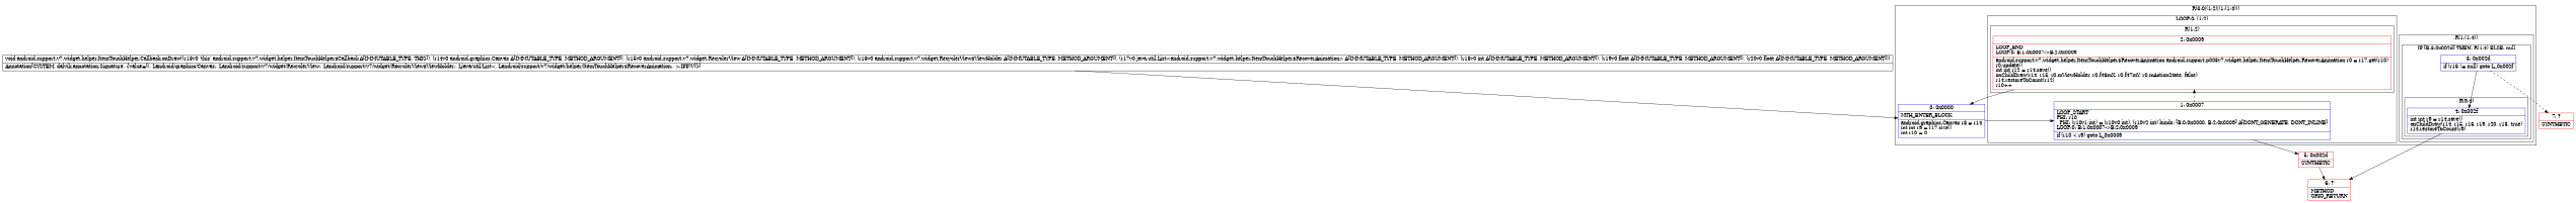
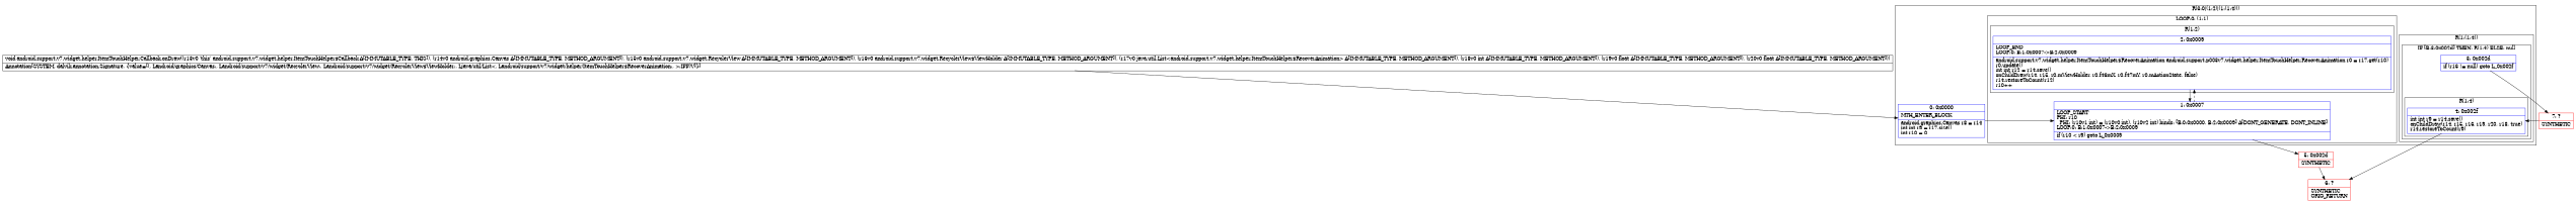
  digraph {
    node [color=blue shape=record]
-   n1 [color=red label="{2\:\ 0x0009|LOOP_END\lLOOP:0: B:1:0x0007\-\>B:2:0x0009\l|android.support.v7.widget.helper.ItemTouchHelper$RecoverAnimation android.support.p003v7.widget.helper.ItemTouchHelper.RecoverAnimation r0 = r17.get(r10)\lr0.update()\lint int r12 = r14.save()\lonChildDraw(r14, r15, r0.mViewHolder, r0.f46mX, r0.f47mY, r0.mActionState, false)\lr14.restoreToCount(r12)\lr10++\l}"]
+   n1 [label="{2\:\ 0x0009|LOOP_END\lLOOP:0: B:1:0x0007\-\>B:2:0x0009\l|android.support.v7.widget.helper.ItemTouchHelper$RecoverAnimation android.support.p003v7.widget.helper.ItemTouchHelper.RecoverAnimation r0 = r17.get(r10)\lr0.update()\lint int r12 = r14.save()\lonChildDraw(r14, r15, r0.mViewHolder, r0.f46mX, r0.f47mY, r0.mActionState, false)\lr14.restoreToCount(r12)\lr10++\l}"]
    n2 [label="{1\:\ 0x0007|LOOP_START\lPHI: r10 \l  PHI: (r10v1 int) = (r10v0 int), (r10v2 int) binds: [B:0:0x0000, B:2:0x0009] A[DONT_GENERATE, DONT_INLINE]\lLOOP:0: B:1:0x0007\-\>B:2:0x0009\l|if (r10 \< r9) goto L_0x0009\l}"]
    n3 [label="{4\:\ 0x002f|int int r9 = r14.save()\lonChildDraw(r14, r15, r16, r19, r20, r18, true)\lr14.restoreToCount(r9)\l}"]
    n4 [label="{3\:\ 0x002d|if (r16 != null) goto L_0x002f\l}"]
    n5 [label="{0\:\ 0x0000|MTH_ENTER_BLOCK\l|android.graphics.Canvas r8 = r14\lint int r9 = r17.size()\lint r10 = 0\l}"]
    n6 [color=red label="{5\:\ 0x002d|SYNTHETIC\l}"]
-   n7 [color=red label="{6\:\ ?|METHOD\lORIG_RETURN\l}"]
+   n7 [color=red label="{6\:\ ?|SYNTHETIC\lORIG_RETURN\l}"]
    n8 [color=red label="{7\:\ ?|SYNTHETIC\l}"]
    n9 [label="{void android.support.v7.widget.helper.ItemTouchHelper.Callback.onDraw((r13v0 'this' android.support.v7.widget.helper.ItemTouchHelper$Callback A[IMMUTABLE_TYPE, THIS]), (r14v0 android.graphics.Canvas A[IMMUTABLE_TYPE, METHOD_ARGUMENT]), (r15v0 android.support.v7.widget.RecyclerView A[IMMUTABLE_TYPE, METHOD_ARGUMENT]), (r16v0 android.support.v7.widget.RecyclerView$ViewHolder A[IMMUTABLE_TYPE, METHOD_ARGUMENT]), (r17v0 java.util.List\<android.support.v7.widget.helper.ItemTouchHelper$RecoverAnimation\> A[IMMUTABLE_TYPE, METHOD_ARGUMENT]), (r18v0 int A[IMMUTABLE_TYPE, METHOD_ARGUMENT]), (r19v0 float A[IMMUTABLE_TYPE, METHOD_ARGUMENT]), (r20v0 float A[IMMUTABLE_TYPE, METHOD_ARGUMENT]))  | Annotation[SYSTEM, dalvik.annotation.Signature, \{value=[(, Landroid\/graphics\/Canvas;, Landroid\/support\/v7\/widget\/RecyclerView;, Landroid\/support\/v7\/widget\/RecyclerView$ViewHolder;, Ljava\/util\/List\<, Landroid\/support\/v7\/widget\/helper\/ItemTouchHelper$RecoverAnimation;, \>;IFF)V]\}]\l}" color=""]
    subgraph cluster_1 {
      label="R(3:0|(1:2)|(1:(1:4)))"
      n5
      subgraph cluster_2 {
-       label="LOOP:0: (1:2)"
+       label="LOOP:0: (1:1)"
        n2
        subgraph cluster_3 {
          label="R(1:2)"
          n1
        }
      }
      subgraph cluster_4 {
        label="R(1:(1:4))"
        subgraph cluster_5 {
          label="IF [B:3:0x002d] THEN: R(1:4) ELSE: null"
          n4
          subgraph cluster_6 {
-           label="R(9:4)"
+           label="R(1:4)"
            n3
          }
        }
      }
    }
-   n1 -> n5
+   n1 -> n2
    n2 -> n1 [style=dashed]
    n2 -> n6 [style=solid]
    n3 -> n7
-   n4 -> n3
-   n4 -> n8 [style=dashed]
+   n8 -> n3
+   n4 -> n8 [style=solid]
    n5 -> n2
    n6 -> n7
    n9 -> n5
  }
